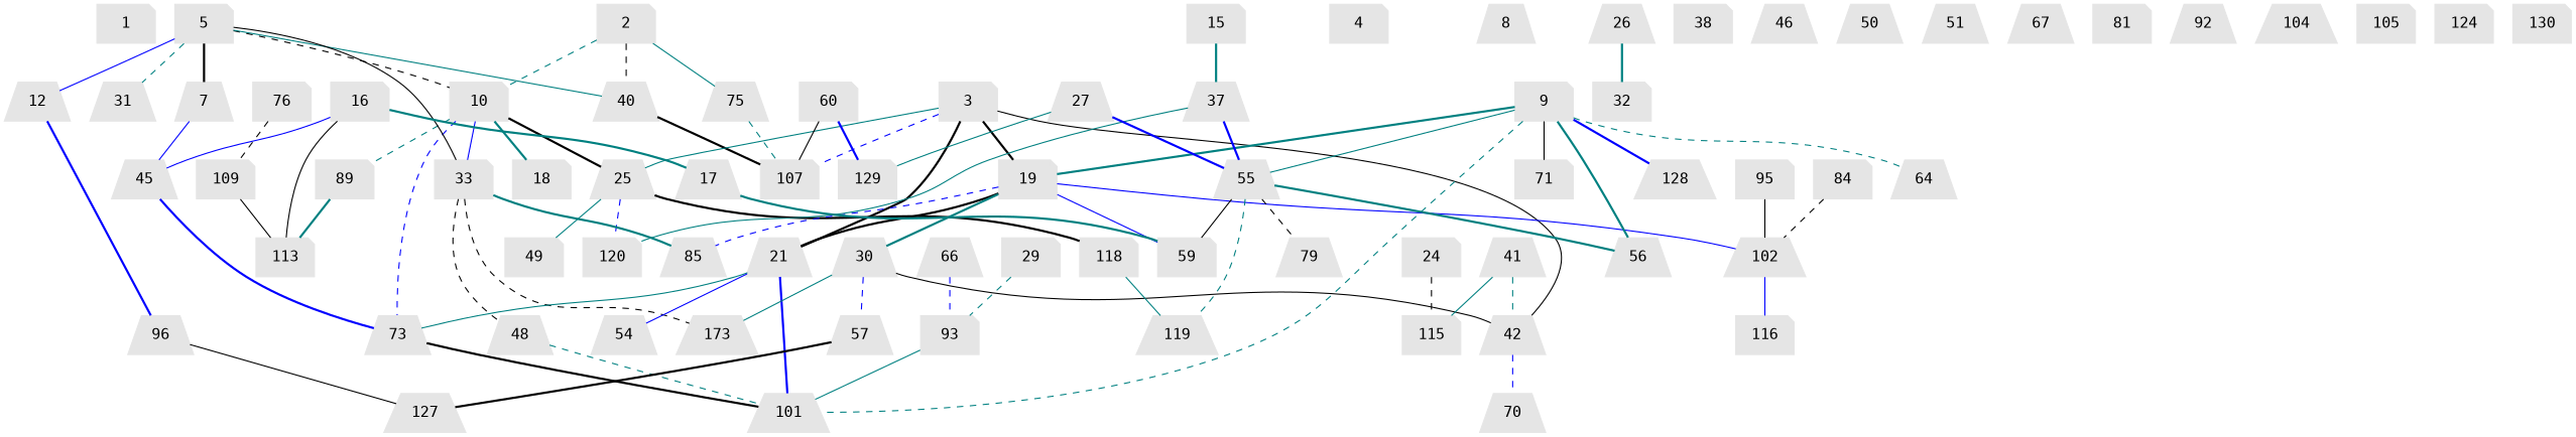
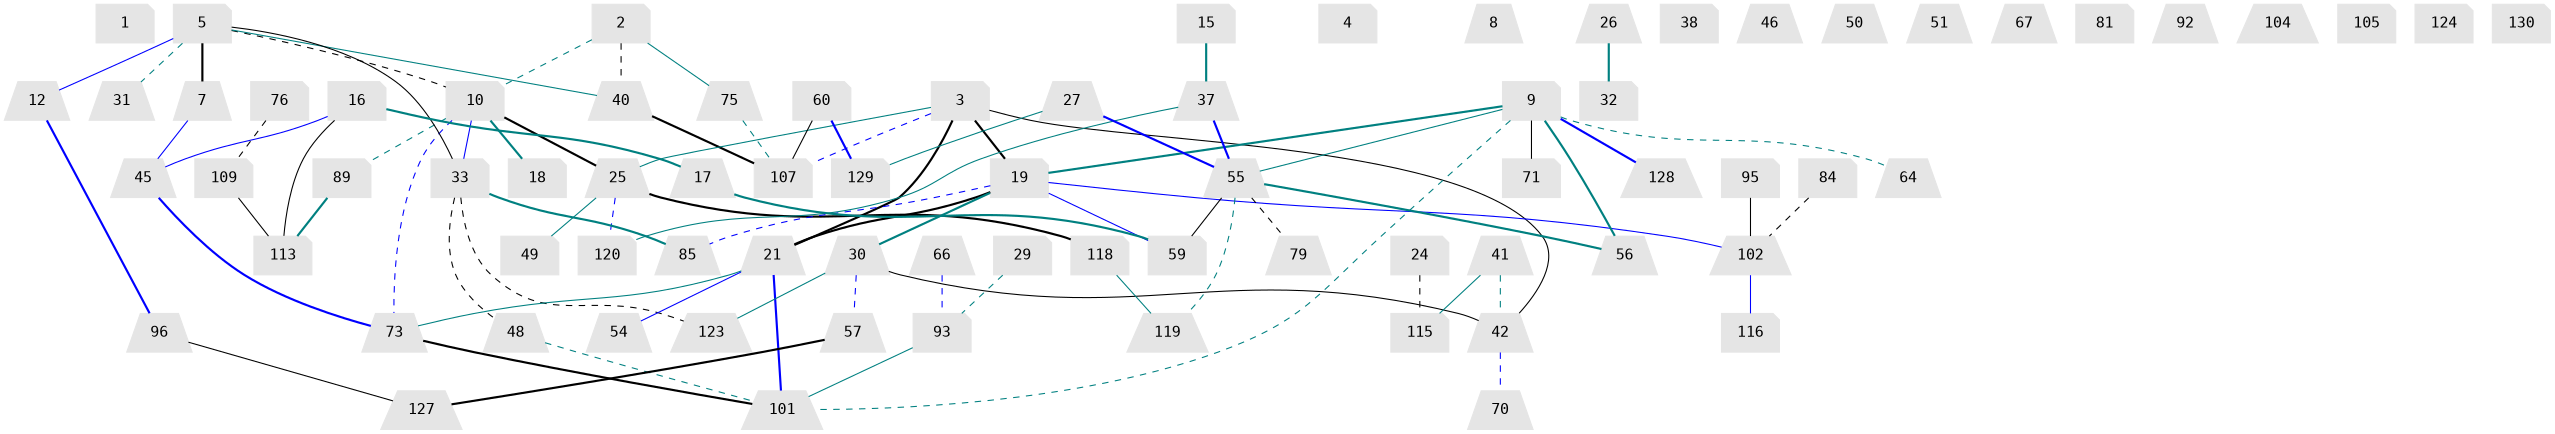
  graph {
    fontname="DejaVu Sans Mono"
    node [color=gray90 fontname="DejaVu Sans Mono" shape=trapezium style=filled]
    edge [color=teal fontname="DejaVu Sans Mono" style=solid]
    1 [shape=note]
    2 [shape=note super="+34"]
    10 [shape=note super="+20+22+53+90"]
    40 [super="+94"]
    75
    25 [super="+74+125"]
    33 [shape=note super="+44+87"]
    18 [shape=note super="+35"]
    73
    89 [shape=note]
    107 [shape=note]
    3 [shape=note super="+6+63+77+121"]
    19 [shape=note super="+39+65+78+83"]
    21 [super="+58+126"]
    42 [super="+91+100"]
    59 [shape=note]
    30 [super="+98"]
    85
    102
    101
    54
    49 [shape=note super="+62"]
    118 [shape=note]
    120 [shape=note]
    70
    4 [shape=note super="+72"]
    5 [shape=note super="+13+111"]
    7 [super="+82"]
    12 [super="+52+108"]
    31 [super="+69"]
    45 [super="+99"]
    96
-   123 [label=173]
+   123
    48 [super="+114"]
    8
    9 [shape=note super="+11+14+43"]
    55 [super="+106"]
    56
    64
    71 [shape=note]
    128
    79
    119
    113 [shape=note]
    127
    15 [shape=note super="+23+36"]
    37 [super="+88+122"]
    16 [shape=note super="+28+47"]
    17 [super="+86+103"]
    57
    116 [shape=note]
    24 [shape=note super="+112"]
    115 [shape=note]
    26 [super="+68"]
    32 [shape=note super="+97"]
    27 [super="+117"]
    129 [shape=note]
    29 [shape=note super="+80"]
    93 [shape=note]
    38 [shape=note]
    41 [super="+61"]
    46
    50
    51
    60 [shape=note]
    66
    67
    76 [shape=note]
    109 [shape=note]
    81 [shape=note]
    84 [shape=note]
    92
    95 [shape=note]
    104
    105 [shape=note]
    124 [shape=note]
    130 [shape=note]
    2 -- 10 [style=dashed]
    2 -- 40 [color=black style=dashed]
    2 -- 75
    10 -- 25 [color=black style=bold]
    10 -- 33 [color=blue]
    10 -- 18 [style=bold]
    10 -- 73 [color=blue style=dashed]
    10 -- 89 [style=dashed]
    40 -- 107 [color=black style=bold]
    75 -- 107 [style=dashed]
    25 -- 49
    25 -- 118 [color=black style=bold]
    25 -- 120 [color=blue style=dashed]
    33 -- 85 [style=bold]
    33 -- 123 [color=black style=dashed]
    33 -- 48 [color=black style=dashed]
    73 -- 101 [color=black style=bold]
    89 -- 113 [style=bold]
    3 -- 25
    3 -- 107 [color=blue style=dashed]
    3 -- 19 [color=black style=bold]
    3 -- 21 [color=black style=bold]
    3 -- 42 [color=black]
    19 -- 21 [color=black style=bold]
    19 -- 59 [color=blue]
    19 -- 30 [style=bold]
    19 -- 85 [color=blue style=dashed]
    19 -- 102 [color=blue]
    21 -- 73
    21 -- 101 [color=blue style=bold]
    21 -- 54 [color=blue]
    42 -- 70 [color=blue style=dashed]
    30 -- 42 [color=black]
    30 -- 123
    30 -- 57 [color=blue style=dashed]
    102 -- 116 [color=blue]
    118 -- 119
    5 -- 10 [color=black style=dashed]
    5 -- 40
    5 -- 33 [color=black]
    5 -- 7 [color=black style=bold]
    5 -- 12 [color=blue]
    5 -- 31 [style=dashed weight=2]
    7 -- 45 [color=blue]
    12 -- 96 [color=blue style=bold]
    45 -- 73 [color=blue style=bold]
    96 -- 127 [color=black]
    48 -- 101 [style=dashed]
    9 -- 19 [style=bold]
    9 -- 101 [style=dashed]
    9 -- 55
    9 -- 56 [style=bold]
    9 -- 64 [style=dashed]
    9 -- 71 [color=black]
    9 -- 128 [color=blue style=bold]
    55 -- 59 [color=black]
    55 -- 56 [style=bold]
    55 -- 79 [color=black style=dashed]
    55 -- 119 [style=dashed]
    15 -- 37 [style=bold]
    37 -- 120
    37 -- 55 [color=blue style=bold]
    16 -- 45 [color=blue]
    16 -- 113 [color=black]
    16 -- 17 [style=bold]
    17 -- 59 [style=bold]
    57 -- 127 [color=black style=bold]
    24 -- 115 [color=black style=dashed]
    26 -- 32 [style=bold]
    27 -- 55 [color=blue style=bold]
    27 -- 129
    29 -- 93 [style=dashed]
    93 -- 101
    41 -- 42 [style=dashed]
    41 -- 115
    60 -- 107 [color=black]
    60 -- 129 [color=blue style=bold]
    66 -- 93 [color=blue style=dashed]
    76 -- 109 [color=black style=dashed]
    109 -- 113 [color=black]
    84 -- 102 [color=black style=dashed]
    95 -- 102 [color=black]
  }
